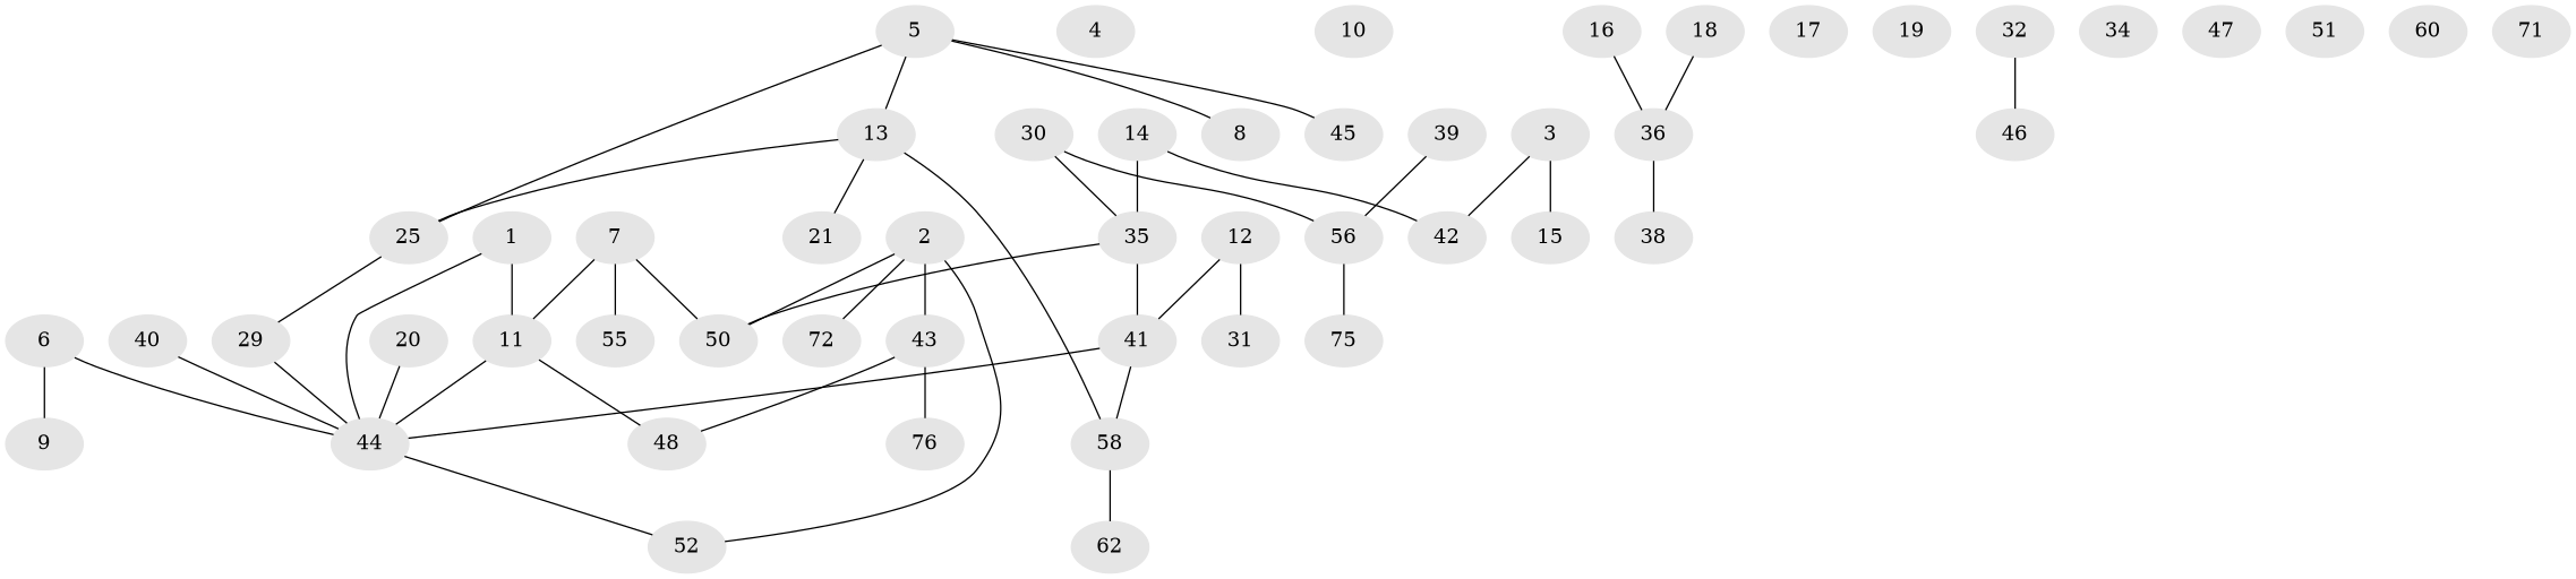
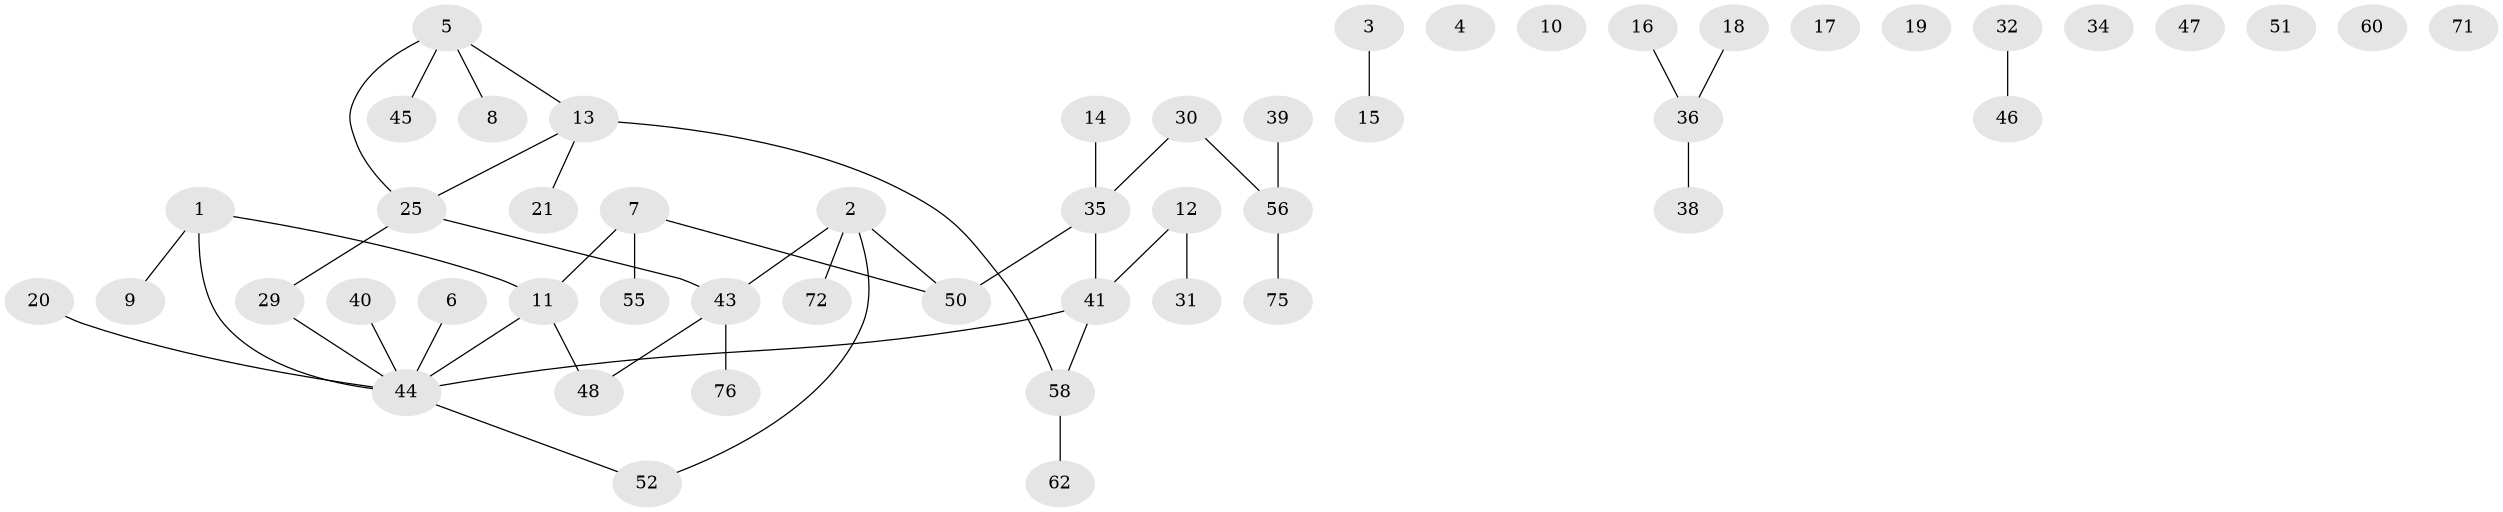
  graph {
    node [color=gray90 style=filled]
    1 [super="+64"]
    9
    11 [super="+23"]
    44 [super="+65"]
    48 [super="+69"]
    52
    2 [super="+33"]
    43 [super="+61"]
    50
    72
    76
    3 [super="+70"]
    15
-   42 [super="+66"]
    4
    5 [super="+57"]
    8
    13 [super="+24"]
    25 [super="+28"]
    45
    21
    58 [super="+77"]
    29 [super="+68"]
    6
    7 [super="+63"]
    55
    10
    12 [super="+26"]
    31
    41 [super="+67"]
    62
    14 [super="+37"]
    35 [super="+53"]
    16 [super="+27"]
    36 [super="+49"]
    38
    17
    18
    19 [super="+22"]
    20
    30 [super="+73"]
    56 [super="+59"]
    75
    46 [super="+74"]
    32
    34 [super="+54"]
    39
    40
    47
    51
    60
    71
-   6 -- 9
+   1 -- 9
    1 -- 11
    1 -- 44
    11 -- 44
    11 -- 48
    44 -- 52
    2 -- 52
    2 -- 43
    2 -- 50
    2 -- 72
    43 -- 48
    43 -- 76
    3 -- 15
-   3 -- 42
    5 -- 8
    5 -- 13
    5 -- 25
    5 -- 45
    13 -- 25
    13 -- 21
    13 -- 58
+   25 -- 43
    25 -- 29
    58 -- 62
    29 -- 44
    6 -- 44
    7 -- 11
    7 -- 50
    7 -- 55 [weight=2]
    12 -- 31
    12 -- 41
    41 -- 44
    41 -- 58
-   14 -- 42
    14 -- 35
    35 -- 50
    35 -- 41 [weight=2]
    16 -- 36
    36 -- 38
    18 -- 36
    20 -- 44
    30 -- 35
    30 -- 56
    56 -- 75
    32 -- 46
    39 -- 56
    40 -- 44
  }
